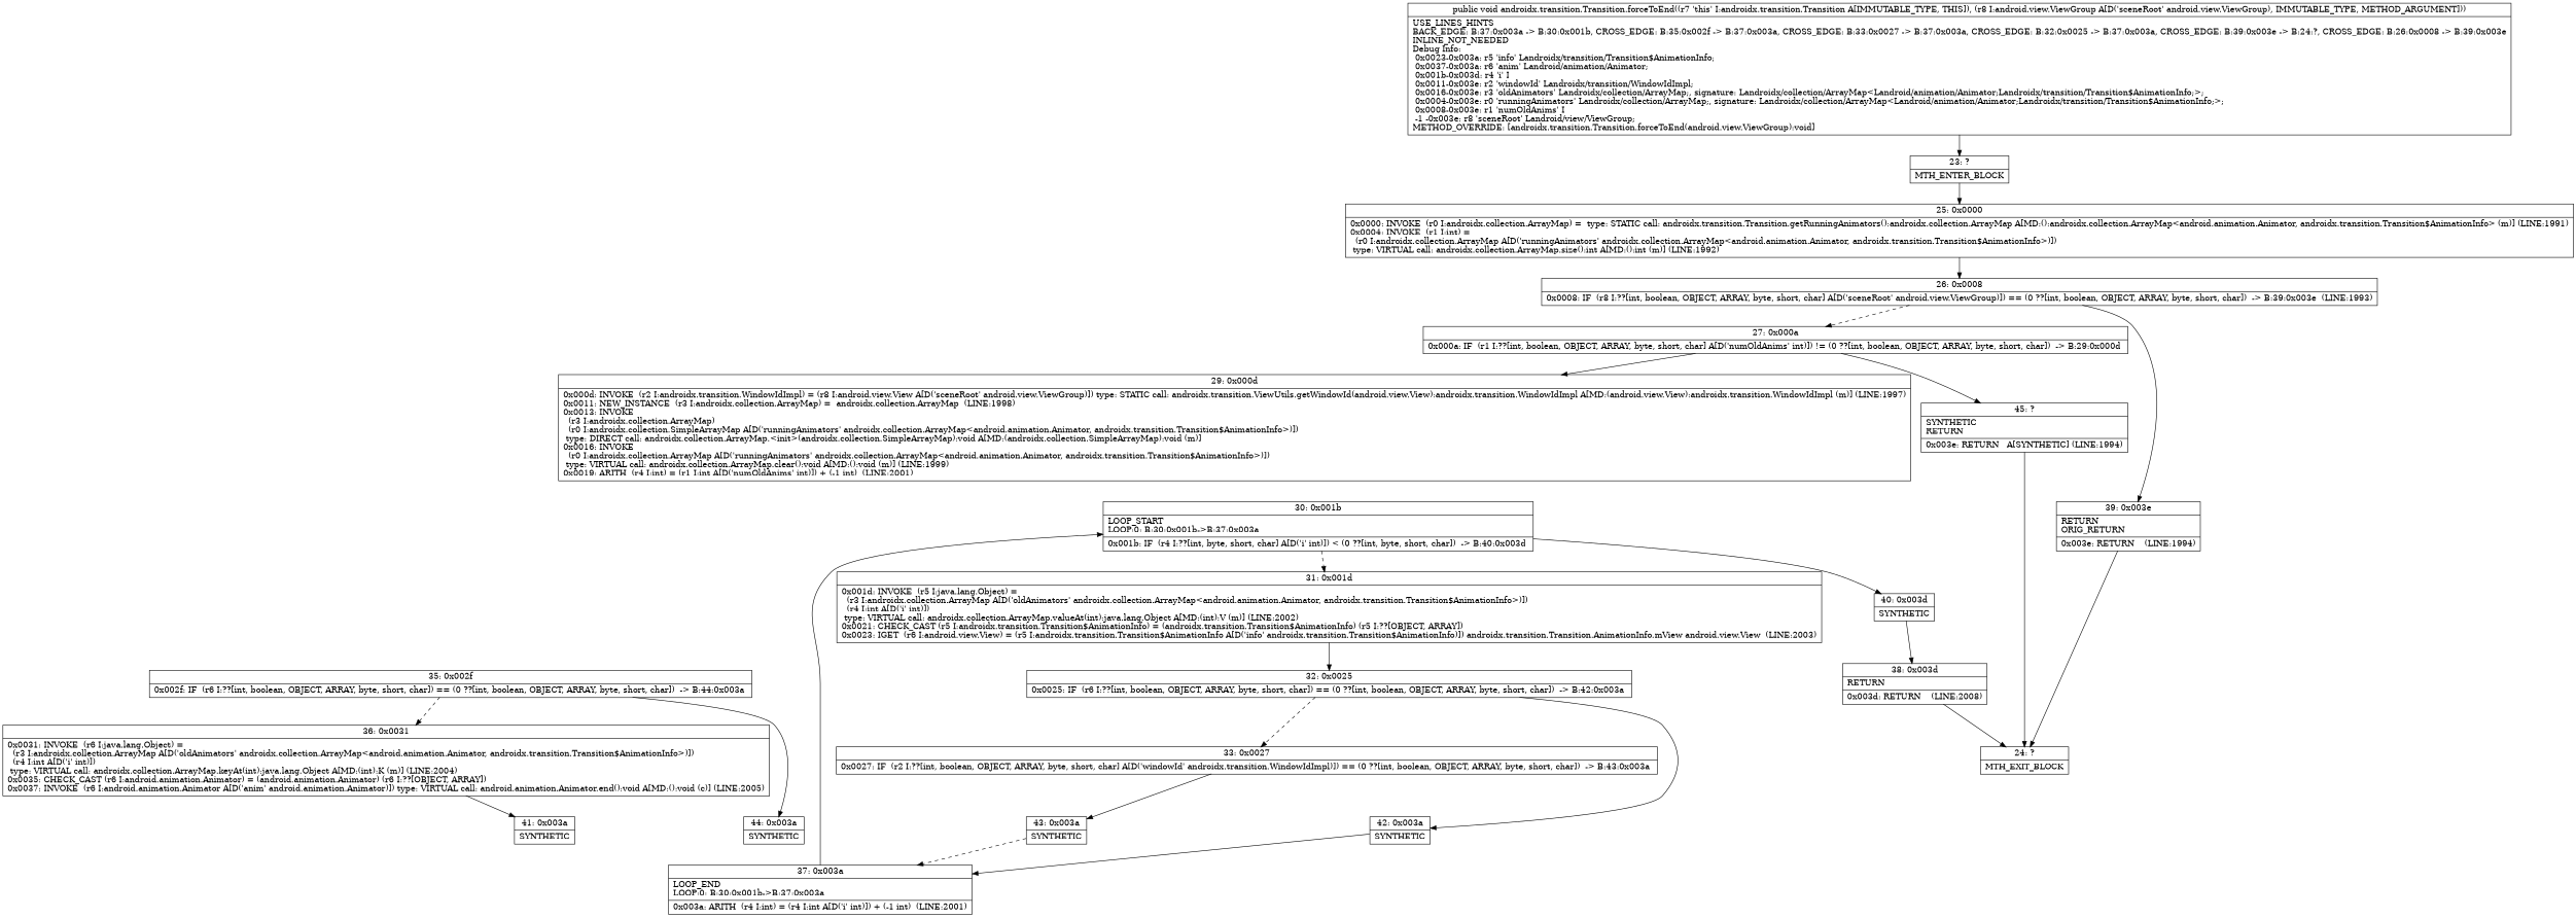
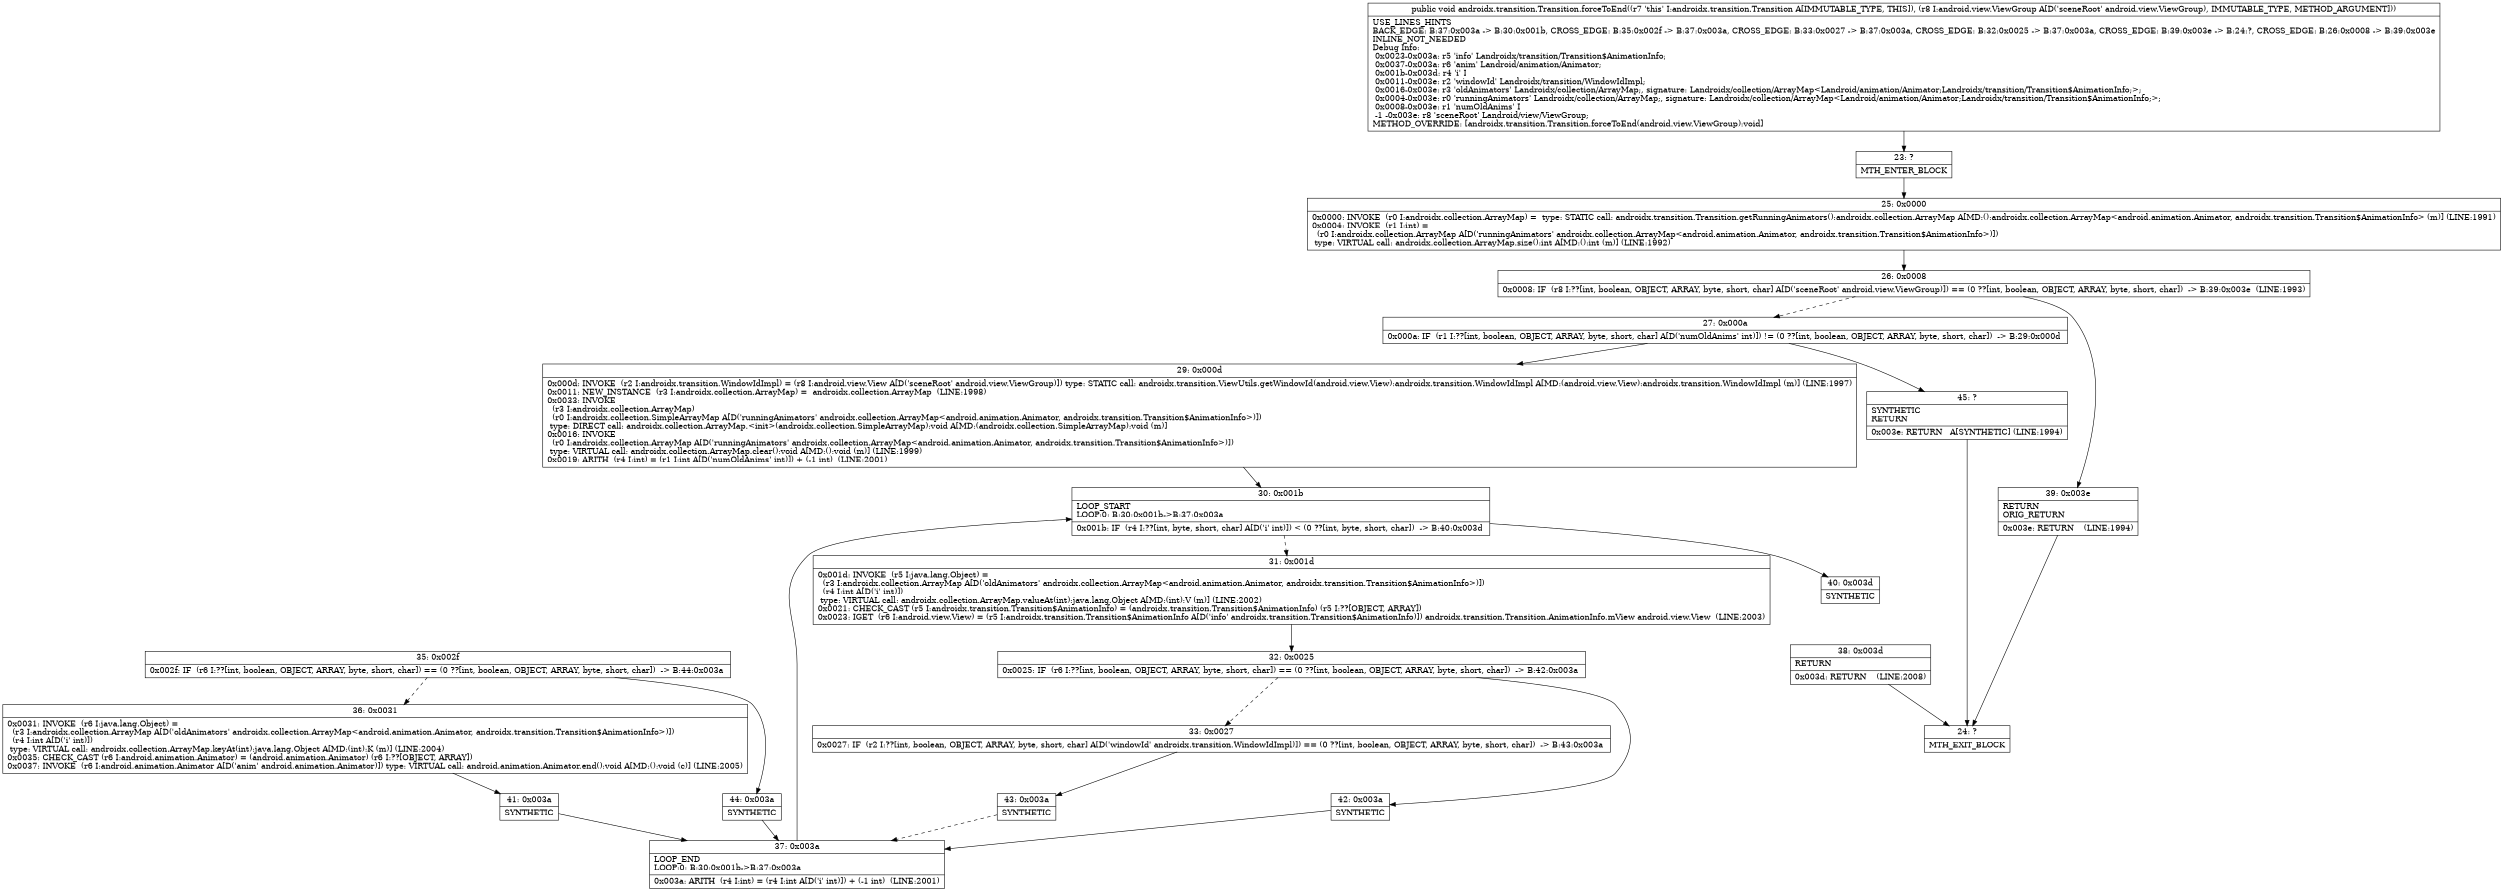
  digraph {
    node [shape=record]
    n1 [label="{23\:\ ?|MTH_ENTER_BLOCK\l}"]
    n2 [label="{25\:\ 0x0000|0x0000: INVOKE  (r0 I:androidx.collection.ArrayMap) =  type: STATIC call: androidx.transition.Transition.getRunningAnimators():androidx.collection.ArrayMap A[MD:():androidx.collection.ArrayMap\<android.animation.Animator, androidx.transition.Transition$AnimationInfo\> (m)] (LINE:1991)\l0x0004: INVOKE  (r1 I:int) = \l  (r0 I:androidx.collection.ArrayMap A[D('runningAnimators' androidx.collection.ArrayMap\<android.animation.Animator, androidx.transition.Transition$AnimationInfo\>)])\l type: VIRTUAL call: androidx.collection.ArrayMap.size():int A[MD:():int (m)] (LINE:1992)\l}"]
    n3 [label="{26\:\ 0x0008|0x0008: IF  (r8 I:??[int, boolean, OBJECT, ARRAY, byte, short, char] A[D('sceneRoot' android.view.ViewGroup)]) == (0 ??[int, boolean, OBJECT, ARRAY, byte, short, char])  \-\> B:39:0x003e  (LINE:1993)\l}"]
    n4 [label="{27\:\ 0x000a|0x000a: IF  (r1 I:??[int, boolean, OBJECT, ARRAY, byte, short, char] A[D('numOldAnims' int)]) != (0 ??[int, boolean, OBJECT, ARRAY, byte, short, char])  \-\> B:29:0x000d \l}"]
    n5 [label="{39\:\ 0x003e|RETURN\lORIG_RETURN\l|0x003e: RETURN    (LINE:1994)\l}"]
-   n6 [label="{29\:\ 0x000d|0x000d: INVOKE  (r2 I:androidx.transition.WindowIdImpl) = (r8 I:android.view.View A[D('sceneRoot' android.view.ViewGroup)]) type: STATIC call: androidx.transition.ViewUtils.getWindowId(android.view.View):androidx.transition.WindowIdImpl A[MD:(android.view.View):androidx.transition.WindowIdImpl (m)] (LINE:1997)\l0x0011: NEW_INSTANCE  (r3 I:androidx.collection.ArrayMap) =  androidx.collection.ArrayMap  (LINE:1998)\l0x0013: INVOKE  \l  (r3 I:androidx.collection.ArrayMap)\l  (r0 I:androidx.collection.SimpleArrayMap A[D('runningAnimators' androidx.collection.ArrayMap\<android.animation.Animator, androidx.transition.Transition$AnimationInfo\>)])\l type: DIRECT call: androidx.collection.ArrayMap.\<init\>(androidx.collection.SimpleArrayMap):void A[MD:(androidx.collection.SimpleArrayMap):void (m)]\l0x0016: INVOKE  \l  (r0 I:androidx.collection.ArrayMap A[D('runningAnimators' androidx.collection.ArrayMap\<android.animation.Animator, androidx.transition.Transition$AnimationInfo\>)])\l type: VIRTUAL call: androidx.collection.ArrayMap.clear():void A[MD:():void (m)] (LINE:1999)\l0x0019: ARITH  (r4 I:int) = (r1 I:int A[D('numOldAnims' int)]) + (\-1 int)  (LINE:2001)\l}"]
+   n6 [label="{29\:\ 0x000d|0x000d: INVOKE  (r2 I:androidx.transition.WindowIdImpl) = (r8 I:android.view.View A[D('sceneRoot' android.view.ViewGroup)]) type: STATIC call: androidx.transition.ViewUtils.getWindowId(android.view.View):androidx.transition.WindowIdImpl A[MD:(android.view.View):androidx.transition.WindowIdImpl (m)] (LINE:1997)\l0x0011: NEW_INSTANCE  (r3 I:androidx.collection.ArrayMap) =  androidx.collection.ArrayMap  (LINE:1998)\l0x0033: INVOKE  \l  (r3 I:androidx.collection.ArrayMap)\l  (r0 I:androidx.collection.SimpleArrayMap A[D('runningAnimators' androidx.collection.ArrayMap\<android.animation.Animator, androidx.transition.Transition$AnimationInfo\>)])\l type: DIRECT call: androidx.collection.ArrayMap.\<init\>(androidx.collection.SimpleArrayMap):void A[MD:(androidx.collection.SimpleArrayMap):void (m)]\l0x0016: INVOKE  \l  (r0 I:androidx.collection.ArrayMap A[D('runningAnimators' androidx.collection.ArrayMap\<android.animation.Animator, androidx.transition.Transition$AnimationInfo\>)])\l type: VIRTUAL call: androidx.collection.ArrayMap.clear():void A[MD:():void (m)] (LINE:1999)\l0x0019: ARITH  (r4 I:int) = (r1 I:int A[D('numOldAnims' int)]) + (\-1 int)  (LINE:2001)\l}"]
    n7 [label="{45\:\ ?|SYNTHETIC\lRETURN\l|0x003e: RETURN   A[SYNTHETIC] (LINE:1994)\l}"]
    n8 [label="{24\:\ ?|MTH_EXIT_BLOCK\l}"]
    n9 [label="{30\:\ 0x001b|LOOP_START\lLOOP:0: B:30:0x001b\-\>B:37:0x003a\l|0x001b: IF  (r4 I:??[int, byte, short, char] A[D('i' int)]) \< (0 ??[int, byte, short, char])  \-\> B:40:0x003d \l}"]
    n10 [label="{31\:\ 0x001d|0x001d: INVOKE  (r5 I:java.lang.Object) = \l  (r3 I:androidx.collection.ArrayMap A[D('oldAnimators' androidx.collection.ArrayMap\<android.animation.Animator, androidx.transition.Transition$AnimationInfo\>)])\l  (r4 I:int A[D('i' int)])\l type: VIRTUAL call: androidx.collection.ArrayMap.valueAt(int):java.lang.Object A[MD:(int):V (m)] (LINE:2002)\l0x0021: CHECK_CAST (r5 I:androidx.transition.Transition$AnimationInfo) = (androidx.transition.Transition$AnimationInfo) (r5 I:??[OBJECT, ARRAY]) \l0x0023: IGET  (r6 I:android.view.View) = (r5 I:androidx.transition.Transition$AnimationInfo A[D('info' androidx.transition.Transition$AnimationInfo)]) androidx.transition.Transition.AnimationInfo.mView android.view.View  (LINE:2003)\l}"]
    n11 [label="{40\:\ 0x003d|SYNTHETIC\l}"]
    n12 [label="{32\:\ 0x0025|0x0025: IF  (r6 I:??[int, boolean, OBJECT, ARRAY, byte, short, char]) == (0 ??[int, boolean, OBJECT, ARRAY, byte, short, char])  \-\> B:42:0x003a \l}"]
    n13 [label="{38\:\ 0x003d|RETURN\l|0x003d: RETURN    (LINE:2008)\l}"]
    n14 [label="{33\:\ 0x0027|0x0027: IF  (r2 I:??[int, boolean, OBJECT, ARRAY, byte, short, char] A[D('windowId' androidx.transition.WindowIdImpl)]) == (0 ??[int, boolean, OBJECT, ARRAY, byte, short, char])  \-\> B:43:0x003a \l}"]
    n15 [label="{42\:\ 0x003a|SYNTHETIC\l}"]
    n16 [label="{43\:\ 0x003a|SYNTHETIC\l}"]
    n17 [label="{37\:\ 0x003a|LOOP_END\lLOOP:0: B:30:0x001b\-\>B:37:0x003a\l|0x003a: ARITH  (r4 I:int) = (r4 I:int A[D('i' int)]) + (\-1 int)  (LINE:2001)\l}"]
    n18 [label="{35\:\ 0x002f|0x002f: IF  (r6 I:??[int, boolean, OBJECT, ARRAY, byte, short, char]) == (0 ??[int, boolean, OBJECT, ARRAY, byte, short, char])  \-\> B:44:0x003a \l}"]
    n19 [label="{36\:\ 0x0031|0x0031: INVOKE  (r6 I:java.lang.Object) = \l  (r3 I:androidx.collection.ArrayMap A[D('oldAnimators' androidx.collection.ArrayMap\<android.animation.Animator, androidx.transition.Transition$AnimationInfo\>)])\l  (r4 I:int A[D('i' int)])\l type: VIRTUAL call: androidx.collection.ArrayMap.keyAt(int):java.lang.Object A[MD:(int):K (m)] (LINE:2004)\l0x0035: CHECK_CAST (r6 I:android.animation.Animator) = (android.animation.Animator) (r6 I:??[OBJECT, ARRAY]) \l0x0037: INVOKE  (r6 I:android.animation.Animator A[D('anim' android.animation.Animator)]) type: VIRTUAL call: android.animation.Animator.end():void A[MD:():void (c)] (LINE:2005)\l}"]
    n20 [label="{44\:\ 0x003a|SYNTHETIC\l}"]
    n21 [label="{41\:\ 0x003a|SYNTHETIC\l}"]
    n22 [label="{public void androidx.transition.Transition.forceToEnd((r7 'this' I:androidx.transition.Transition A[IMMUTABLE_TYPE, THIS]), (r8 I:android.view.ViewGroup A[D('sceneRoot' android.view.ViewGroup), IMMUTABLE_TYPE, METHOD_ARGUMENT]))  | USE_LINES_HINTS\lBACK_EDGE: B:37:0x003a \-\> B:30:0x001b, CROSS_EDGE: B:35:0x002f \-\> B:37:0x003a, CROSS_EDGE: B:33:0x0027 \-\> B:37:0x003a, CROSS_EDGE: B:32:0x0025 \-\> B:37:0x003a, CROSS_EDGE: B:39:0x003e \-\> B:24:?, CROSS_EDGE: B:26:0x0008 \-\> B:39:0x003e\lINLINE_NOT_NEEDED\lDebug Info:\l  0x0023\-0x003a: r5 'info' Landroidx\/transition\/Transition$AnimationInfo;\l  0x0037\-0x003a: r6 'anim' Landroid\/animation\/Animator;\l  0x001b\-0x003d: r4 'i' I\l  0x0011\-0x003e: r2 'windowId' Landroidx\/transition\/WindowIdImpl;\l  0x0016\-0x003e: r3 'oldAnimators' Landroidx\/collection\/ArrayMap;, signature: Landroidx\/collection\/ArrayMap\<Landroid\/animation\/Animator;Landroidx\/transition\/Transition$AnimationInfo;\>;\l  0x0004\-0x003e: r0 'runningAnimators' Landroidx\/collection\/ArrayMap;, signature: Landroidx\/collection\/ArrayMap\<Landroid\/animation\/Animator;Landroidx\/transition\/Transition$AnimationInfo;\>;\l  0x0008\-0x003e: r1 'numOldAnims' I\l  \-1 \-0x003e: r8 'sceneRoot' Landroid\/view\/ViewGroup;\lMETHOD_OVERRIDE: [androidx.transition.Transition.forceToEnd(android.view.ViewGroup):void]\l}"]
    n1 -> n2
    n2 -> n3
    n3 -> n4 [style=dashed]
    n3 -> n5
    n4 -> n6
    n4 -> n7 [style=solid]
    n5 -> n8
+   n6 -> n9
    n7 -> n8
    n9 -> n10 [style=dashed]
    n9 -> n11
    n10 -> n12
-   n11 -> n13
    n12 -> n14 [style=dashed]
    n12 -> n15
    n13 -> n8
    n14 -> n16
    n15 -> n17
    n16 -> n17 [style=dashed]
    n17 -> n9
    n18 -> n19 [style=dashed]
    n18 -> n20
    n19 -> n21
+   n20 -> n17
+   n21 -> n17
    n22 -> n1
  }
